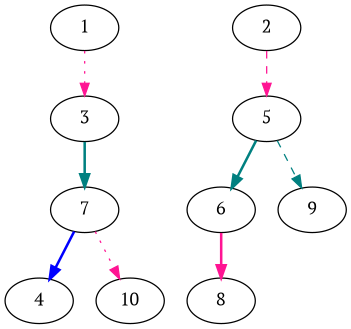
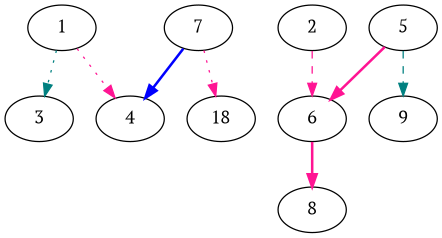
  digraph {
    fontname="PT Serif"
    node [alpha=0.12 fontname="PT Serif"]
    edge [color=deeppink fontname="PT Serif" style=bold]
    1 [alpha=0.18 expect_size=42741760]
    3 [alpha=0.04 expect_size=43029504]
    4 [alpha=0.13 expect_size=9845760]
    7 [expect_size=32897024]
-   10 [alpha=0.08 expect_size=36581376]
+   10 [alpha=0.08 expect_size=36581376 label=18]
    2 [alpha=0.09 expect_size=17913856]
    5 [alpha=0.10 expect_size=48432128]
    6 [expect_size=19116032]
    9 [alpha=0.07 expect_size=36506624]
    8 [alpha=0.14 expect_size=26689536]
-   1 -> 3 [style=dotted]
-   3 -> 7 [color=teal]
+   1 -> 3 [color=teal style=dotted]
+   1 -> 4 [style=dotted]
    7 -> 4 [color=blue]
    7 -> 10 [style=dotted]
-   2 -> 5 [style=dashed]
-   5 -> 6 [color=teal]
+   2 -> 6 [style=dashed]
+   5 -> 6
    5 -> 9 [color=teal style=dashed]
    6 -> 8
  }
